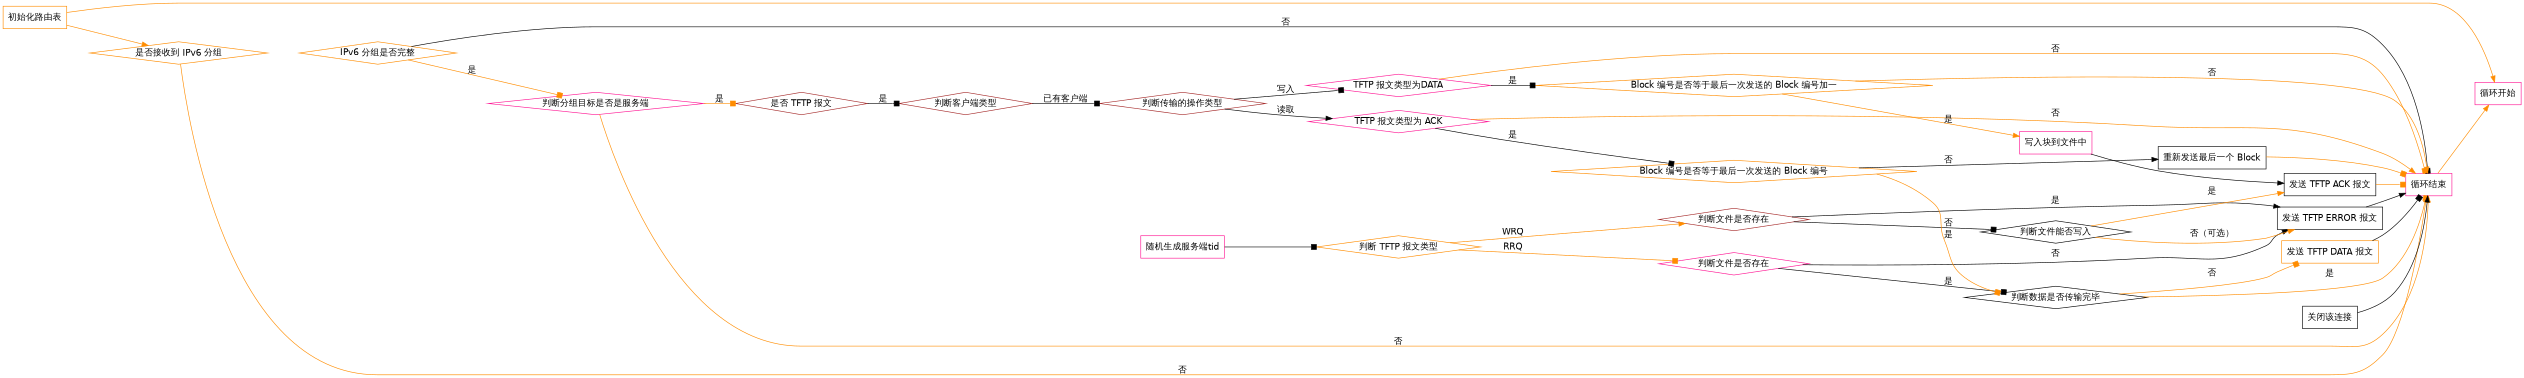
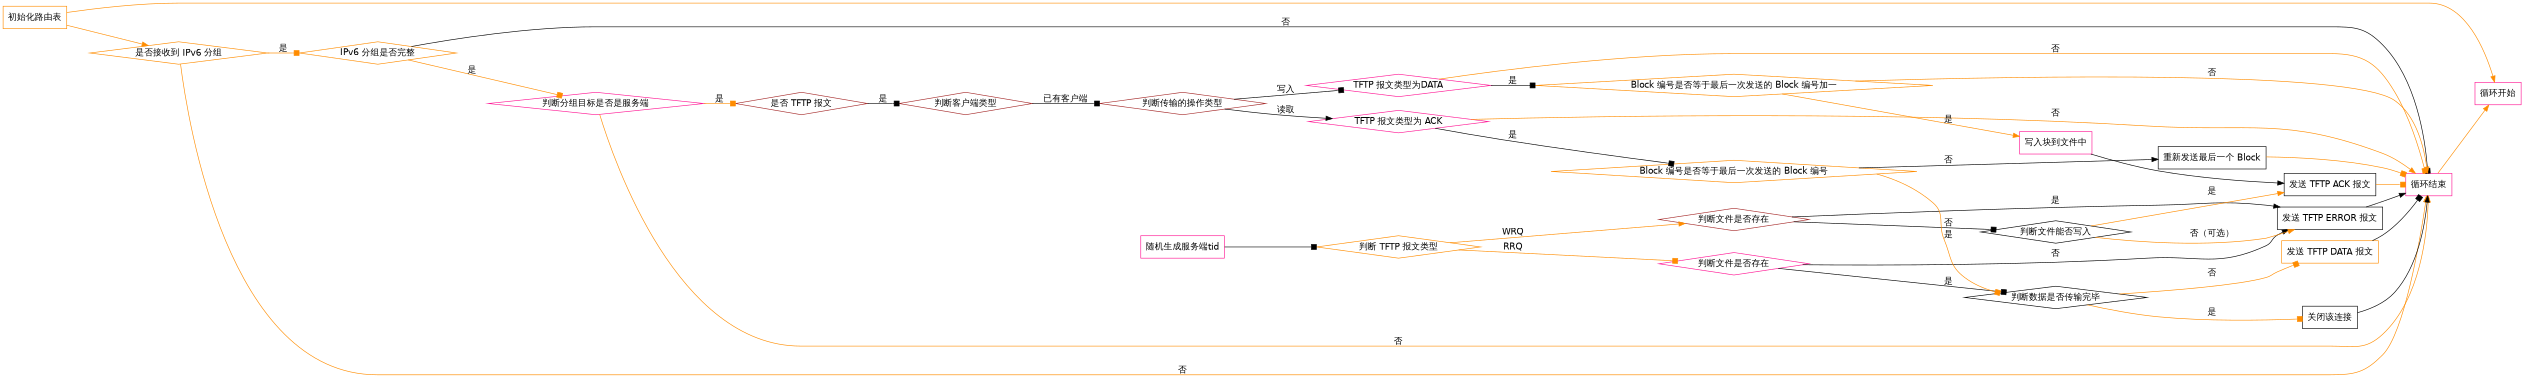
  digraph {
    fontname="DejaVu Sans"
    rankdir=LR
    node [color=deeppink fontname="DejaVu Sans" shape=diamond]
    edge [arrowhead=box color=darkorange fontname="DejaVu Sans"]
    n1 [color=darkorange label="初始化路由表" shape=rect]
    n2 [label="循环开始" shape=rect]
    n3 [color=darkorange label="是否接收到 IPv6 分组"]
    n4 [label="循环结束" shape=rect]
    n5 [color=darkorange label="IPv6 分组是否完整"]
    n6 [label="判断分组目标是否是服务端"]
    n7 [color=brown label="是否 TFTP 报文"]
    n8 [color=brown label="判断客户端类型"]
    n9 [color=brown label="判断传输的操作类型"]
    n10 [label="随机生成服务端tid" shape=rect]
    n11 [color=darkorange label="判断 TFTP 报文类型"]
    n12 [label="TFTP 报文类型为 ACK"]
    n13 [label="TFTP 报文类型为DATA"]
    n14 [label="判断文件是否存在"]
    n15 [color=brown label="判断文件是否存在"]
    n16 [color=darkorange label="Block 编号是否等于最后一次发送的 Block 编号"]
    n17 [color=darkorange label="Block 编号是否等于最后一次发送的 Block 编号加一"]
    n18 [color=black label="判断数据是否传输完毕"]
    n19 [color=black label="发送 TFTP ERROR 报文" shape=rect]
    n20 [color=black label="判断文件能否写入"]
    n21 [color=darkorange label="发送 TFTP DATA 报文" shape=rect]
    n22 [color=black label="关闭该连接" shape=rect]
    n23 [color=black label="发送 TFTP ACK 报文" shape=rect]
    n24 [color=black label="重新发送最后一个 Block" shape=rect]
    n25 [label="写入块到文件中" shape=rect]
    n1 -> n2 [arrowhead=normal]
    n1 -> n3 [arrowhead=normal]
    n3 -> n4 [arrowhead=normal label="否"]
+   n3 -> n5 [label="是"]
    n4 -> n2 [arrowhead=normal]
    n5 -> n4 [color=black label="否"]
    n5 -> n6 [label="是"]
    n6 -> n4 [arrowhead=normal label="否"]
    n6 -> n7 [label="是"]
    n7 -> n8 [color=black label="是"]
    n8 -> n9 [color=black label="已有客户端"]
    n9 -> n12 [arrowhead=normal color=black label="读取"]
    n9 -> n13 [color=black label="写入"]
    n10 -> n11 [color=black]
    n11 -> n14 [label=RRQ]
    n11 -> n15 [arrowhead=normal label=WRQ]
    n12 -> n4 [arrowhead=normal label="否"]
    n12 -> n16 [color=black label="是"]
    n13 -> n4 [label="否"]
    n13 -> n17 [color=black label="是"]
    n14 -> n18 [color=black label="是"]
    n14 -> n19 [arrowhead=normal color=black label="否"]
    n15 -> n19 [arrowhead=normal color=black label="是"]
    n15 -> n20 [color=black label="否"]
    n16 -> n18 [label="是"]
    n16 -> n24 [arrowhead=normal color=black label="否"]
    n17 -> n4 [arrowhead=normal label="否"]
    n17 -> n25 [arrowhead=normal label="是"]
    n18 -> n21 [label="否"]
-   n18 -> n4 [label="是"]
+   n18 -> n22 [label="是"]
    n19 -> n4 [arrowhead=normal color=black]
    n20 -> n19 [arrowhead=normal label="否（可选）"]
    n20 -> n23 [arrowhead=normal label="是"]
    n21 -> n4 [color=black]
    n22 -> n4 [arrowhead=normal color=black]
    n23 -> n4
    n24 -> n4
    n25 -> n23 [arrowhead=normal color=black]
  }
